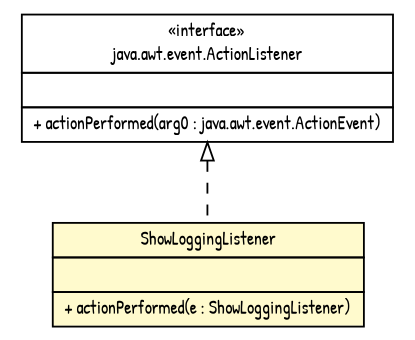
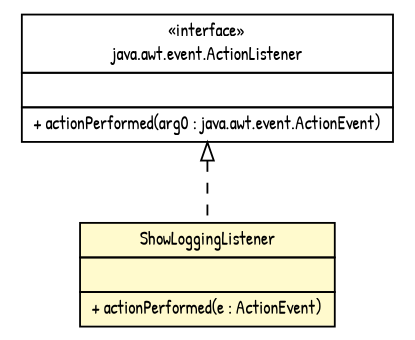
  digraph {
    nodesep=0.25
    ranksep=0.5
    fontname="Patrick Hand"
    node [fontcolor=black fontname="Patrick Hand" fontsize=10.0 shape=plaintext]
-   n1 [label=<<table title="tud.iir.gui.GUIManager.ShowLoggingListener" border="0" cellborder="1" cellspacing="0" cellpadding="2" port="p" bgcolor="lemonChiffon" href="./GUIManager.ShowLoggingListener.html"> 		<tr><td><table border="0" cellspacing="0" cellpadding="1"> <tr><td align="center" balign="center"> ShowLoggingListener </td></tr> 		</table></td></tr> 		<tr><td><table border="0" cellspacing="0" cellpadding="1"> <tr><td align="left" balign="left">  </td></tr> 		</table></td></tr> 		<tr><td><table border="0" cellspacing="0" cellpadding="1"> <tr><td align="left" balign="left"> + actionPerformed(e : ShowLoggingListener) </td></tr> 		</table></td></tr> 		</table>>]
+   n1 [label=<<table title="tud.iir.gui.GUIManager.ShowLoggingListener" border="0" cellborder="1" cellspacing="0" cellpadding="2" port="p" bgcolor="lemonChiffon" href="./GUIManager.ShowLoggingListener.html"> 		<tr><td><table border="0" cellspacing="0" cellpadding="1"> <tr><td align="center" balign="center"> ShowLoggingListener </td></tr> 		</table></td></tr> 		<tr><td><table border="0" cellspacing="0" cellpadding="1"> <tr><td align="left" balign="left">  </td></tr> 		</table></td></tr> 		<tr><td><table border="0" cellspacing="0" cellpadding="1"> <tr><td align="left" balign="left"> + actionPerformed(e : ActionEvent) </td></tr> 		</table></td></tr> 		</table>>]
    n2 [label=<<table title="java.awt.event.ActionListener" border="0" cellborder="1" cellspacing="0" cellpadding="2" port="p" href="http://java.sun.com/j2se/1.4.2/docs/api/java/awt/event/ActionListener.html"> 		<tr><td><table border="0" cellspacing="0" cellpadding="1"> <tr><td align="center" balign="center"> &#171;interface&#187; </td></tr> <tr><td align="center" balign="center"> java.awt.event.ActionListener </td></tr> 		</table></td></tr> 		<tr><td><table border="0" cellspacing="0" cellpadding="1"> <tr><td align="left" balign="left">  </td></tr> 		</table></td></tr> 		<tr><td><table border="0" cellspacing="0" cellpadding="1"> <tr><td align="left" balign="left"> + actionPerformed(arg0 : java.awt.event.ActionEvent) </td></tr> 		</table></td></tr> 		</table>>]
    n2 -> n1 [arrowtail=empty dir=back fontname="Patrick Hand" fontsize=10 headport=p labelfontname=arial labelfontsize=10 style=dashed tailport=p]
  }
